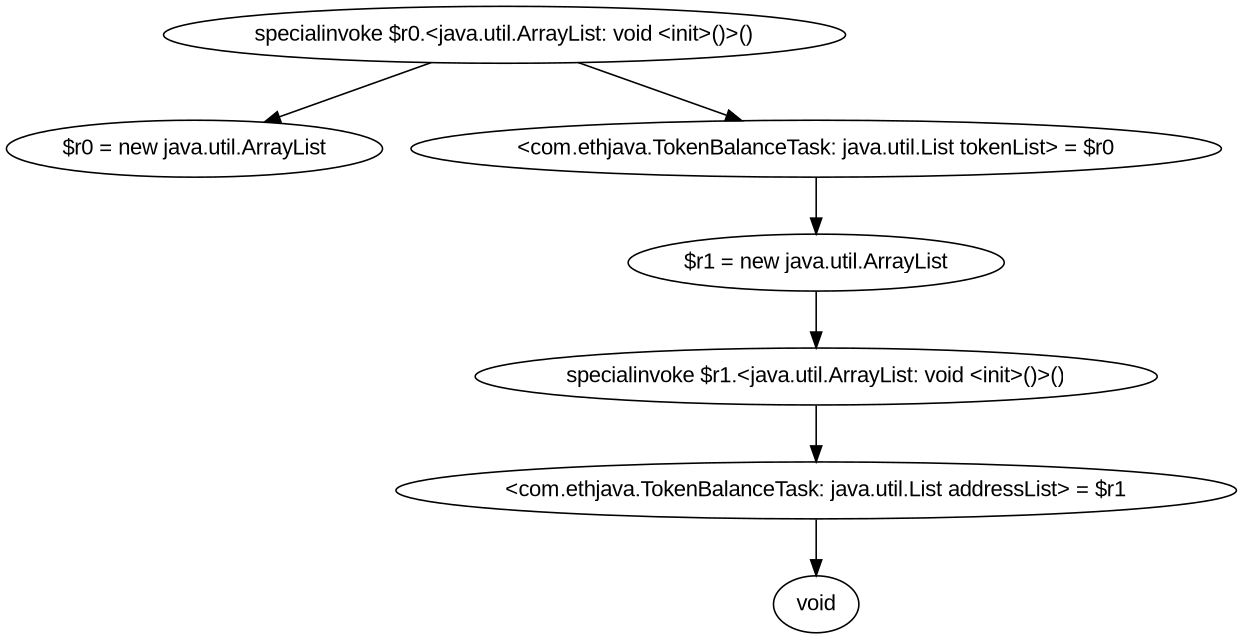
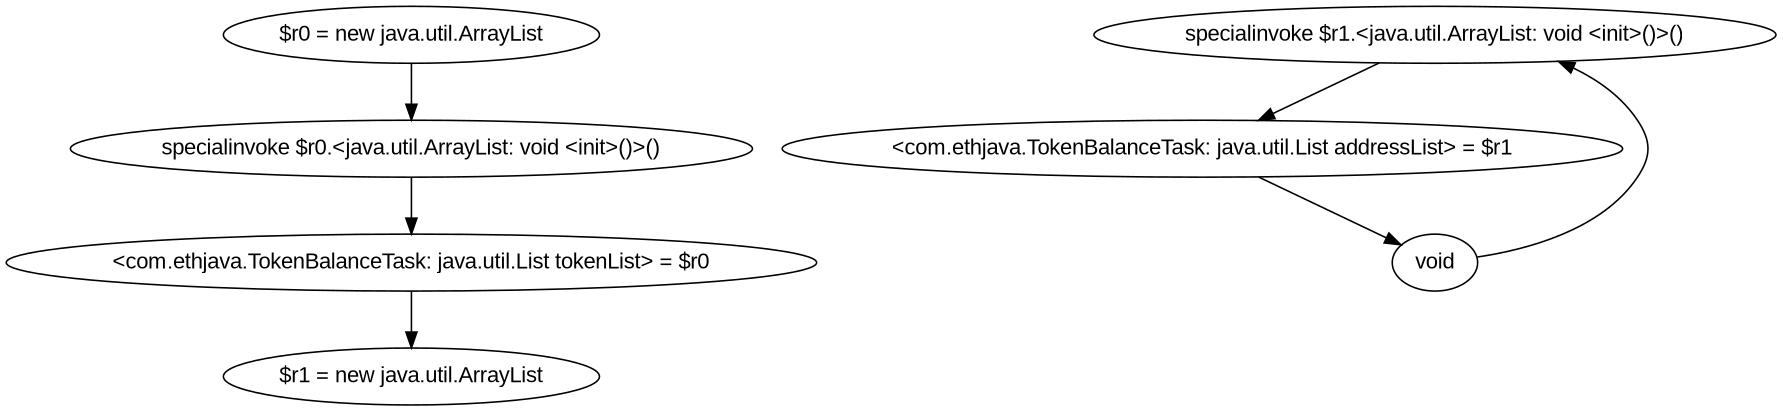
  digraph {
    fontname="Liberation Sans"
    node [fontname="Liberation Sans"]
    edge [fontname="Liberation Sans"]
    "$r0 = new java.util.ArrayList"
    "specialinvoke $r0.<java.util.ArrayList: void <init>()>()"
    "<com.ethjava.TokenBalanceTask: java.util.List tokenList> = $r0"
    "$r1 = new java.util.ArrayList"
    "specialinvoke $r1.<java.util.ArrayList: void <init>()>()"
    "<com.ethjava.TokenBalanceTask: java.util.List addressList> = $r1"
    n7 [label=void]
-   "specialinvoke $r0.<java.util.ArrayList: void <init>()>()" -> "$r0 = new java.util.ArrayList"
+   "$r0 = new java.util.ArrayList" -> "specialinvoke $r0.<java.util.ArrayList: void <init>()>()"
    "specialinvoke $r0.<java.util.ArrayList: void <init>()>()" -> "<com.ethjava.TokenBalanceTask: java.util.List tokenList> = $r0"
    "<com.ethjava.TokenBalanceTask: java.util.List tokenList> = $r0" -> "$r1 = new java.util.ArrayList"
-   "$r1 = new java.util.ArrayList" -> "specialinvoke $r1.<java.util.ArrayList: void <init>()>()"
+   n7 -> "specialinvoke $r1.<java.util.ArrayList: void <init>()>()"
    "specialinvoke $r1.<java.util.ArrayList: void <init>()>()" -> "<com.ethjava.TokenBalanceTask: java.util.List addressList> = $r1"
    "<com.ethjava.TokenBalanceTask: java.util.List addressList> = $r1" -> n7
  }
